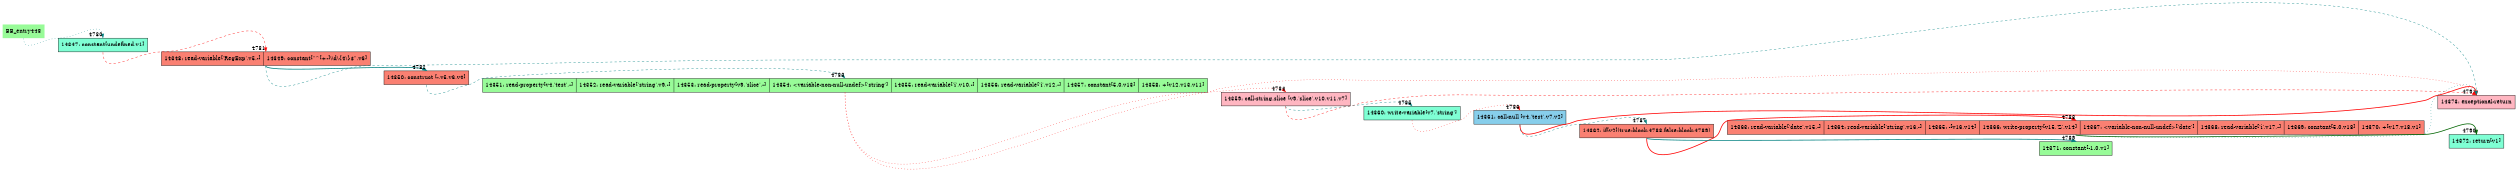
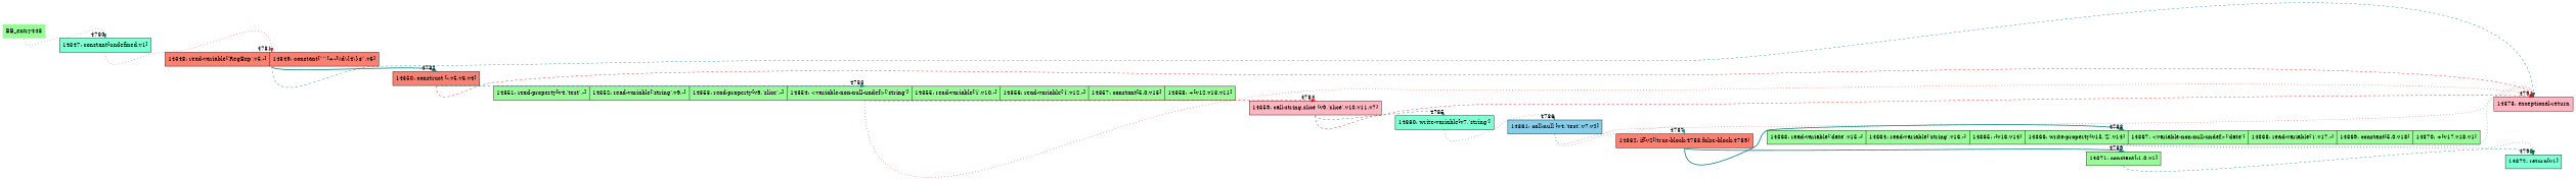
  digraph {
    rankdir=LR
    node [fillcolor=palegreen shape=record style=filled]
    edge [color=teal headport=n style=dashed tailport=s]
    BB_entry448 [shape=none]
    n2 [fillcolor=aquamarine label="{14347: constant[undefined,v1]}"]
    n3 [fillcolor=salmon label="{14348: read-variable['RegExp',v5,-]|14349: constant[\"^[+-]\\\\d\\\{4\\\}$\",v6]}"]
    n4 [fillcolor=salmon label="{14350: construct [-,v5,v6,v4]}"]
    n5 [fillcolor=lightpink label="{14373: exceptional-return}"]
    n6 [label="{14351: read-property[v4,'test',-]|14352: read-variable['string',v9,-]|14353: read-property[v9,'slice',-]|14354: \<variable-non-null-undef\>['string']|14355: read-variable['i',v10,-]|14356: read-variable['i',v12,-]|14357: constant[5.0,v13]|14358: +[v12,v13,v11]}"]
    n7 [fillcolor=lightpink label="{14359: call-string.slice [v9,'slice',v10,v11,v7]}"]
    n8 [fillcolor=aquamarine label="{14360: write-variable[v7,'string']}"]
    n9 [fillcolor=skyblue label="{14361: call-null [v4,'test',v7,v2]}"]
    n10 [fillcolor=salmon label="{14362: if[v2](true-block:4788,false-block:4789)}"]
-   n11 [fillcolor=salmon label="{14363: read-variable['date',v15,-]|14364: read-variable['string',v16,-]|14365: -[v16,v14]|14366: write-property[v15,'Z',v14]|14367: \<variable-non-null-undef\>['date']|14368: read-variable['i',v17,-]|14369: constant[5.0,v18]|14370: +[v17,v18,v1]}"]
+   n11 [label="{14363: read-variable['date',v15,-]|14364: read-variable['string',v16,-]|14365: -[v16,v14]|14366: write-property[v15,'Z',v14]|14367: \<variable-non-null-undef\>['date']|14368: read-variable['i',v17,-]|14369: constant[5.0,v18]|14370: +[v17,v18,v1]}"]
    n12 [label="{14371: constant[-1.0,v1]}"]
    n13 [fillcolor=aquamarine label="{14372: return[v1]}"]
    BB_entry448 -> n2 [headlabel="    4780" style=dotted]
-   n2 -> n3 [color=red headlabel="      4781"]
+   n2 -> n3 [color=red headlabel="      4781" style=dotted]
    n3 -> n4 [headlabel="      4782" style=bold]
    n3 -> n5 [headlabel="      4791"]
+   n4 -> n5 [color=red]
    n4 -> n6 [headlabel="      4783"]
    n6 -> n5 [color=red style=dotted]
-   n6 -> n7 [color=red headlabel="      4784" style=dotted]
+   n6 -> n7 [color=red headlabel="      4784"]
    n7 -> n5 [color=red]
    n7 -> n8 [headlabel="      4785"]
-   n8 -> n9 [color=red headlabel="      4786" style=dotted]
-   n9 -> n5 [color=red style=bold]
-   n9 -> n10 [headlabel="      4787"]
-   n10 -> n11 [color=red headlabel="      4788" style=bold]
+   n8 -> n9 [headlabel="      4786" style=dotted]
+   n9 -> n5 [color=red style=dotted]
+   n9 -> n10 [headlabel="      4787" style=dotted]
+   n10 -> n11 [headlabel="      4788" style=bold]
    n10 -> n12 [headlabel="      4789" style=bold]
    n11 -> n5 [style=dotted]
-   n11 -> n13 [color=darkgreen headlabel="      4790" style=bold]
+   n11 -> n13 [color=darkgreen headlabel="      4790" style=dotted]
+   n12 -> n13
  }
